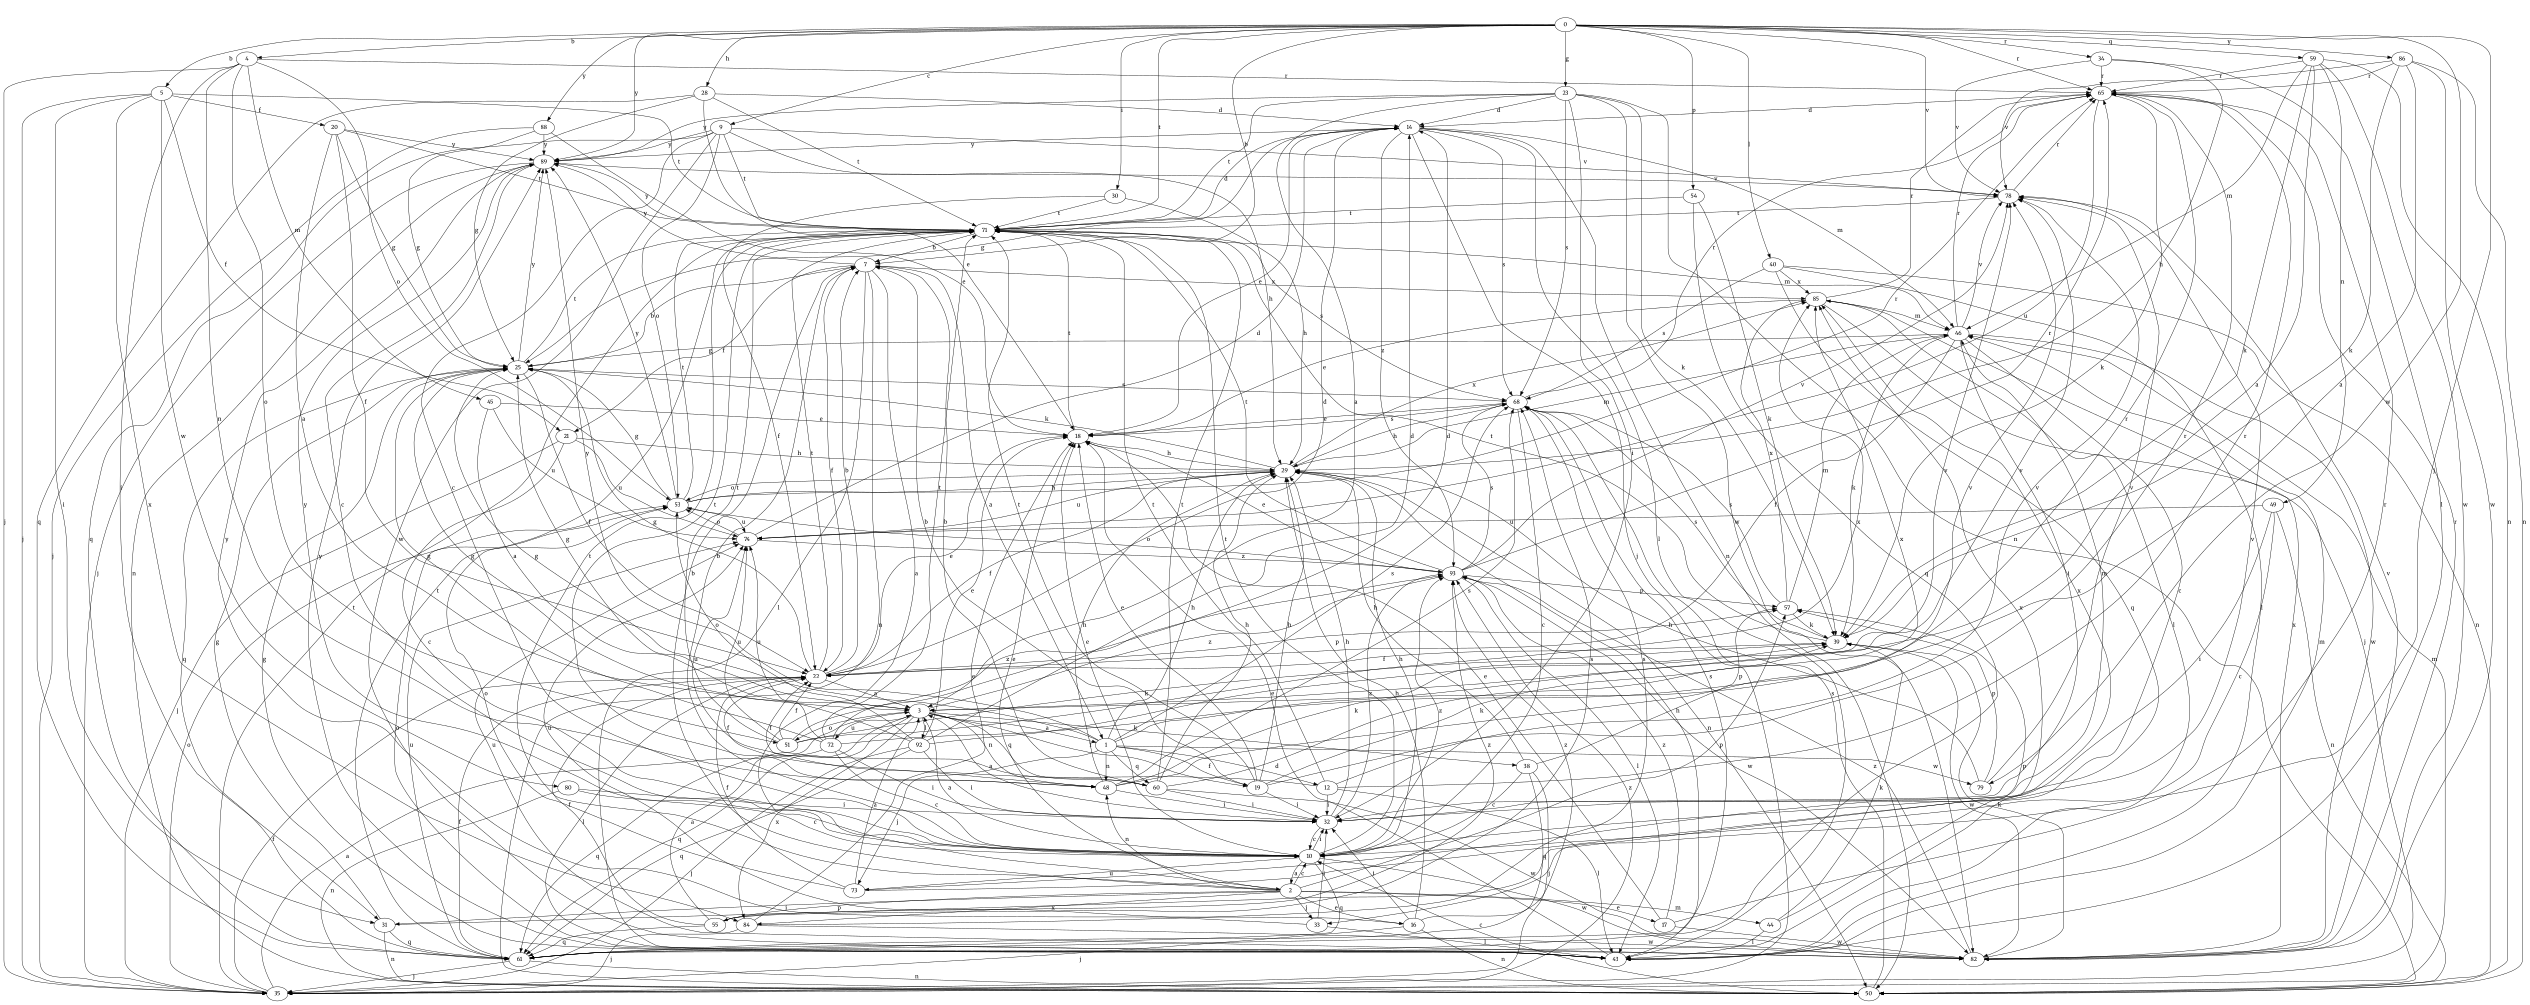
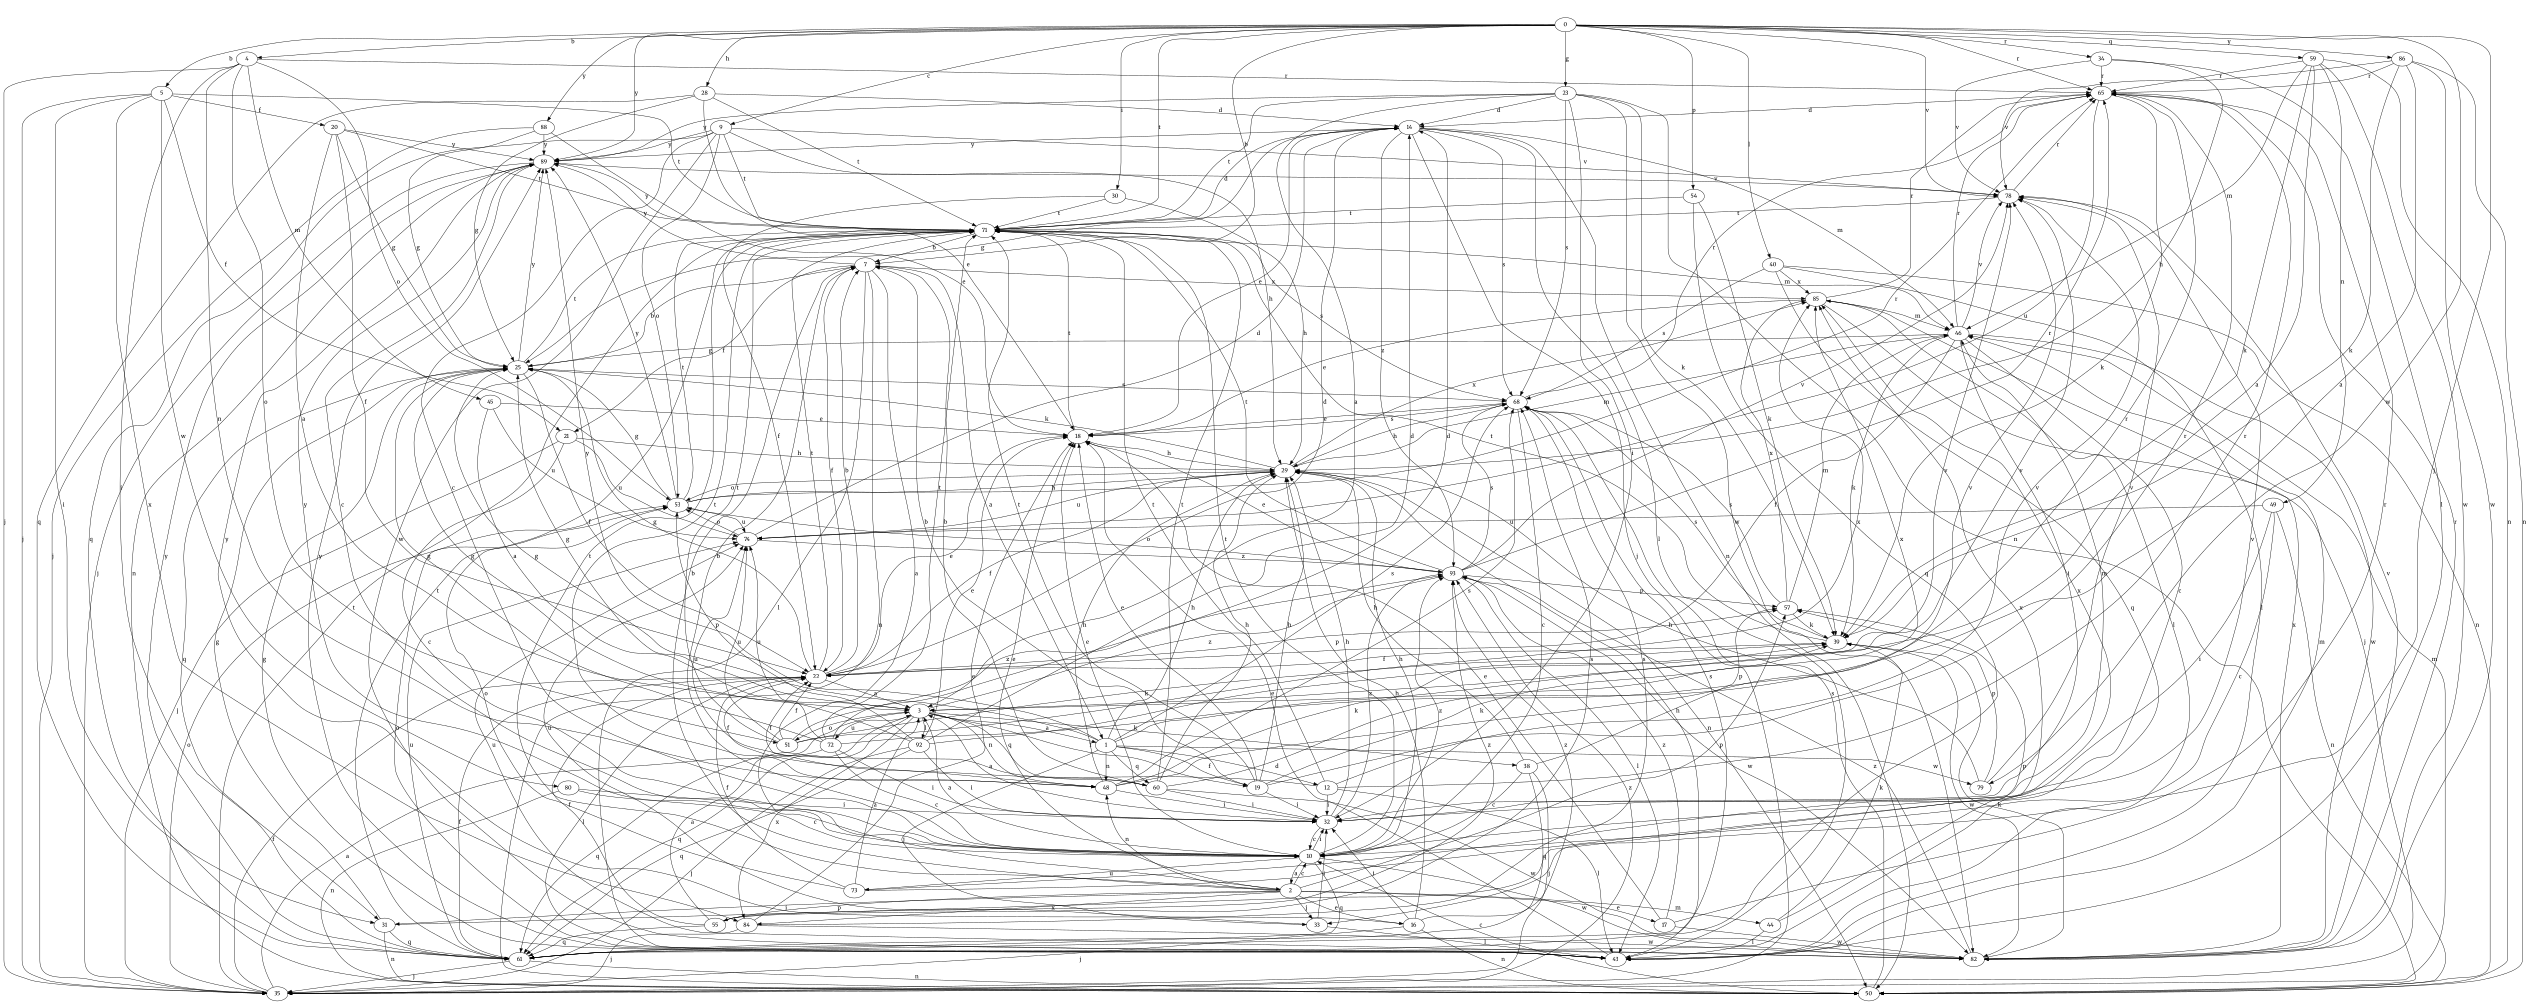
  strict digraph {
    fontname=Merriweather
    node [fontname=Merriweather]
    edge [fontname=Merriweather]
    0
    4
    5
    7
    9
    23
    28
    30
    33
    40
    54
    59
    n13 [label=34]
    65
    71
    78
    79
    86
    88
    89
    48
    31
    51
    35
    45
    53
    80
    84
    20
    21
    1
    2
    22
    43
    50
    85
    29
    10
    61
    82
    68
    3
    32
    14
    39
    25
    18
    74
    49
    46
    57
    12
    19
    60
    16
    17
    44
    55
    93
    73
    38
    n62 [label=92]
    72
    0 -> 4 [label=b]
    0 -> 5 [label=b]
    0 -> 7 [label=b]
    0 -> 9 [label=c]
    0 -> 23 [label=g]
    0 -> 28 [label=h]
    0 -> 30 [label=i]
    0 -> 33 [label=j]
    0 -> 40 [label=l]
    0 -> 54 [label=p]
    0 -> 59 [label=q]
    0 -> n13 [label=r]
    0 -> 65 [label=r]
    0 -> 71 [label=t]
    0 -> 78 [label=v]
    0 -> 79 [label=w]
    0 -> 86 [label=y]
    0 -> 88 [label=y]
    0 -> 89 [label=y]
    4 -> 65 [label=r]
    4 -> 48 [label=n]
    4 -> 31 [label=i]
    4 -> 51 [label=o]
    4 -> 35 [label=j]
    4 -> 45 [label=m]
    4 -> 53 [label=o]
    5 -> 71 [label=t]
    5 -> 31 [label=i]
    5 -> 35 [label=j]
    5 -> 80 [label=w]
    5 -> 84 [label=x]
    5 -> 20 [label=f]
    5 -> 21 [label=f]
    7 -> 89 [label=y]
    7 -> 21 [label=f]
    7 -> 1 [label=a]
    7 -> 2 [label=a]
    7 -> 22 [label=f]
    7 -> 43 [label=l]
    7 -> 50 [label=n]
    7 -> 85 [label=x]
    9 -> 71 [label=t]
    9 -> 78 [label=v]
    9 -> 89 [label=y]
    9 -> 53 [label=o]
    9 -> 29 [label=h]
    9 -> 10 [label=c]
    9 -> 61 [label=q]
    9 -> 82 [label=w]
    23 -> 71 [label=t]
    23 -> 89 [label=y]
    23 -> 50 [label=n]
    23 -> 82 [label=w]
    23 -> 68 [label=s]
    23 -> 3 [label=a]
    23 -> 32 [label=i]
    23 -> 14 [label=d]
    23 -> 39 [label=k]
    28 -> 71 [label=t]
    28 -> 61 [label=q]
    28 -> 14 [label=d]
    28 -> 25 [label=g]
    28 -> 18 [label=e]
    30 -> 71 [label=t]
    30 -> 22 [label=f]
    30 -> 29 [label=h]
    33 -> 43 [label=l]
    33 -> 32 [label=i]
    33 -> 74 [label=u]
    40 -> 43 [label=l]
    40 -> 50 [label=n]
    40 -> 85 [label=x]
    40 -> 61 [label=q]
    40 -> 68 [label=s]
    54 -> 71 [label=t]
    54 -> 61 [label=q]
    54 -> 39 [label=k]
    59 -> 65 [label=r]
    59 -> 50 [label=n]
    59 -> 82 [label=w]
    59 -> 3 [label=a]
    59 -> 39 [label=k]
    59 -> 49 [label=n]
    59 -> 46 [label=m]
    n13 -> 65 [label=r]
    n13 -> 78 [label=v]
    n13 -> 43 [label=l]
    n13 -> 29 [label=h]
    65 -> 14 [label=d]
    65 -> 39 [label=k]
    65 -> 74 [label=u]
    71 -> 7 [label=b]
    71 -> 89 [label=y]
    71 -> 68 [label=s]
    71 -> 14 [label=d]
    71 -> 46 [label=m]
    78 -> 65 [label=r]
    78 -> 71 [label=t]
    79 -> 78 [label=v]
    79 -> 29 [label=h]
    79 -> 57 [label=p]
    86 -> 65 [label=r]
    86 -> 78 [label=v]
    86 -> 50 [label=n]
    86 -> 82 [label=w]
    86 -> 3 [label=a]
    86 -> 39 [label=k]
    88 -> 89 [label=y]
    88 -> 35 [label=j]
    88 -> 25 [label=g]
    88 -> 18 [label=e]
    89 -> 78 [label=v]
    89 -> 35 [label=j]
    89 -> 50 [label=n]
    89 -> 10 [label=c]
    48 -> 71 [label=t]
    48 -> 78 [label=v]
    48 -> 22 [label=f]
    48 -> 29 [label=h]
    48 -> 68 [label=s]
    48 -> 32 [label=i]
    48 -> 39 [label=k]
    31 -> 50 [label=n]
    31 -> 85 [label=x]
    31 -> 61 [label=q]
    31 -> 25 [label=g]
    51 -> 71 [label=t]
    51 -> 22 [label=f]
    51 -> 85 [label=x]
    51 -> 39 [label=k]
    51 -> 74 [label=u]
    51 -> 93 [label=z]
    35 -> 71 [label=t]
    35 -> 53 [label=o]
    35 -> 22 [label=f]
    35 -> 3 [label=a]
    35 -> 46 [label=m]
    35 -> 93 [label=z]
    45 -> 3 [label=a]
    45 -> 18 [label=e]
    45 -> 74 [label=u]
    53 -> 65 [label=r]
    53 -> 71 [label=t]
    53 -> 89 [label=y]
    53 -> 29 [label=h]
    53 -> 25 [label=g]
    53 -> 74 [label=u]
    80 -> 50 [label=n]
    80 -> 10 [label=c]
    80 -> 32 [label=i]
    84 -> 35 [label=j]
    84 -> 82 [label=w]
    84 -> 68 [label=s]
    84 -> 18 [label=e]
    20 -> 71 [label=t]
    20 -> 89 [label=y]
    20 -> 22 [label=f]
    20 -> 3 [label=a]
    20 -> 25 [label=g]
    21 -> 35 [label=j]
    21 -> 29 [label=h]
    21 -> 10 [label=c]
    21 -> 74 [label=u]
-   1 -> 73 [label=j]
+   1 -> 33 [label=j]
    1 -> 78 [label=v]
    1 -> 79 [label=w]
    1 -> 89 [label=y]
    1 -> 48 [label=n]
    1 -> 29 [label=h]
    1 -> 68 [label=s]
    1 -> 25 [label=g]
    1 -> 12 [label=d]
    1 -> 19 [label=f]
    1 -> 60 [label=q]
    2 -> 7 [label=b]
    2 -> 33 [label=j]
    2 -> 71 [label=t]
    2 -> 48 [label=n]
    2 -> 31 [label=i]
    2 -> 84 [label=x]
    2 -> 10 [label=c]
    2 -> 18 [label=e]
    2 -> 57 [label=p]
    2 -> 16 [label=e]
    2 -> 17 [label=e]
    2 -> 44 [label=m]
    2 -> 55 [label=p]
    22 -> 7 [label=b]
    22 -> 71 [label=t]
    22 -> 43 [label=l]
    22 -> 3 [label=a]
    22 -> 14 [label=d]
    22 -> 25 [label=g]
    22 -> 18 [label=e]
    22 -> 57 [label=p]
    43 -> 89 [label=y]
    43 -> 53 [label=o]
    43 -> 29 [label=h]
    43 -> 25 [label=g]
    43 -> 18 [label=e]
    43 -> 46 [label=m]
    50 -> 10 [label=c]
    50 -> 68 [label=s]
    85 -> 65 [label=r]
    85 -> 35 [label=j]
    85 -> 43 [label=l]
    85 -> 18 [label=e]
    85 -> 46 [label=m]
    29 -> 53 [label=o]
    29 -> 22 [label=f]
    29 -> 50 [label=n]
    29 -> 85 [label=x]
    29 -> 25 [label=k]
    29 -> 74 [label=u]
    29 -> 46 [label=m]
    10 -> 7 [label=b]
    10 -> 71 [label=t]
    10 -> 89 [label=y]
    10 -> 2 [label=a]
    10 -> 29 [label=h]
    10 -> 61 [label=q]
    10 -> 82 [label=w]
    10 -> 3 [label=a]
    10 -> 32 [label=i]
    10 -> 18 [label=e]
    10 -> 93 [label=z]
    10 -> 73 [label=u]
    61 -> 71 [label=t]
+   61 -> 89 [label=y]
    61 -> 35 [label=j]
    61 -> 22 [label=f]
    61 -> 50 [label=n]
    61 -> 68 [label=s]
    61 -> 74 [label=u]
    82 -> 65 [label=r]
    82 -> 78 [label=v]
    82 -> 85 [label=x]
    82 -> 39 [label=k]
    82 -> 74 [label=u]
    82 -> 93 [label=z]
    68 -> 65 [label=r]
    68 -> 29 [label=h]
    68 -> 10 [label=c]
    68 -> 18 [label=e]
    3 -> 48 [label=n]
    3 -> 51 [label=o]
    3 -> 84 [label=x]
    3 -> 1 [label=a]
    3 -> 61 [label=q]
    3 -> 25 [label=g]
    3 -> 19 [label=f]
    3 -> 60 [label=q]
    3 -> 93 [label=z]
    3 -> 38 [label=k]
    3 -> n62 [label=l]
    3 -> 72 [label=u]
    32 -> 29 [label=h]
    32 -> 10 [label=c]
    32 -> 3 [label=a]
    32 -> 46 [label=m]
    32 -> 93 [label=z]
    14 -> 89 [label=y]
    14 -> 35 [label=j]
    14 -> 43 [label=l]
    14 -> 50 [label=n]
    14 -> 68 [label=s]
    14 -> 25 [label=g]
    14 -> 18 [label=e]
    14 -> 46 [label=m]
    14 -> 93 [label=z]
    39 -> 71 [label=t]
    39 -> 22 [label=f]
    39 -> 82 [label=w]
    39 -> 68 [label=s]
    25 -> 7 [label=b]
    25 -> 71 [label=t]
    25 -> 89 [label=y]
    25 -> 22 [label=f]
    25 -> 61 [label=q]
    25 -> 68 [label=s]
    18 -> 71 [label=t]
    18 -> 29 [label=h]
    18 -> 68 [label=s]
    74 -> 53 [label=o]
    74 -> 14 [label=d]
    74 -> 93 [label=z]
    49 -> 50 [label=n]
    49 -> 10 [label=c]
    49 -> 32 [label=i]
    49 -> 74 [label=u]
    46 -> 65 [label=r]
    46 -> 78 [label=v]
    46 -> 22 [label=f]
    46 -> 10 [label=c]
    46 -> 82 [label=w]
    46 -> 32 [label=i]
    46 -> 39 [label=k]
    46 -> 25 [label=g]
    57 -> 85 [label=x]
    57 -> 68 [label=s]
    57 -> 39 [label=k]
    57 -> 46 [label=m]
    12 -> 65 [label=r]
    12 -> 71 [label=t]
    12 -> 78 [label=v]
    12 -> 43 [label=l]
    12 -> 32 [label=i]
    12 -> 74 [label=u]
    19 -> 7 [label=b]
    19 -> 65 [label=r]
    19 -> 71 [label=t]
    19 -> 29 [label=h]
    19 -> 32 [label=i]
    19 -> 39 [label=k]
    19 -> 18 [label=e]
    60 -> 7 [label=b]
    60 -> 71 [label=t]
    60 -> 22 [label=f]
    60 -> 85 [label=x]
    60 -> 29 [label=h]
    60 -> 82 [label=w]
    60 -> 32 [label=i]
    16 -> 89 [label=y]
    16 -> 35 [label=j]
    16 -> 50 [label=n]
    16 -> 29 [label=h]
    16 -> 32 [label=i]
    16 -> 93 [label=z]
    17 -> 65 [label=r]
    17 -> 82 [label=w]
    17 -> 18 [label=e]
    17 -> 93 [label=z]
    44 -> 43 [label=l]
    44 -> 39 [label=k]
    44 -> 57 [label=p]
    55 -> 22 [label=f]
    55 -> 61 [label=q]
    55 -> 68 [label=s]
    55 -> 3 [label=a]
    55 -> 93 [label=z]
    93 -> 65 [label=r]
    93 -> 71 [label=t]
    93 -> 78 [label=v]
    93 -> 53 [label=o]
    93 -> 43 [label=l]
    93 -> 82 [label=w]
    93 -> 68 [label=s]
    93 -> 18 [label=e]
    93 -> 57 [label=p]
    73 -> 78 [label=v]
    73 -> 53 [label=o]
    73 -> 22 [label=f]
    73 -> 85 [label=x]
    73 -> 3 [label=a]
    38 -> 35 [label=j]
    38 -> 29 [label=h]
    38 -> 10 [label=c]
    38 -> 61 [label=q]
    38 -> 57 [label=p]
    n62 -> 78 [label=v]
    n62 -> 35 [label=j]
-   n62 -> 53 [label=o]
+   n62 -> 53 [label=p]
    n62 -> 61 [label=q]
    n62 -> 32 [label=i]
    n62 -> 14 [label=d]
    n62 -> 25 [label=g]
    n62 -> 18 [label=e]
    72 -> 65 [label=r]
    72 -> 71 [label=t]
    72 -> 10 [label=c]
    72 -> 61 [label=q]
    72 -> 32 [label=i]
    72 -> 14 [label=d]
    72 -> 25 [label=g]
    72 -> 74 [label=u]
  }
